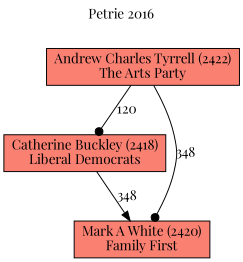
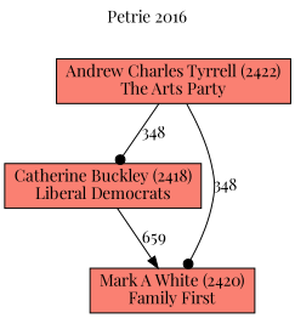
  digraph {
    fontname="Playfair Display"
    label="Petrie 2016"
    labelloc=t
    mclimit=10
    node [fillcolor=salmon fontname="Playfair Display" shape=box style=filled]
    edge [arrowhead=dot fontname="Playfair Display" style=solid]
    n1 [label="Catherine Buckley (2418)\nLiberal Democrats"]
    n2 [label="Mark A White (2420)\nFamily First"]
    n3 [label="Andrew Charles Tyrrell (2422)\nThe Arts Party"]
-   n1 -> n2 [arrowhead=normal label=348]
-   n3 -> n1 [label=120]
+   n1 -> n2 [arrowhead=normal label=659]
+   n3 -> n1 [label=348]
    n3 -> n2 [label=348]
  }
